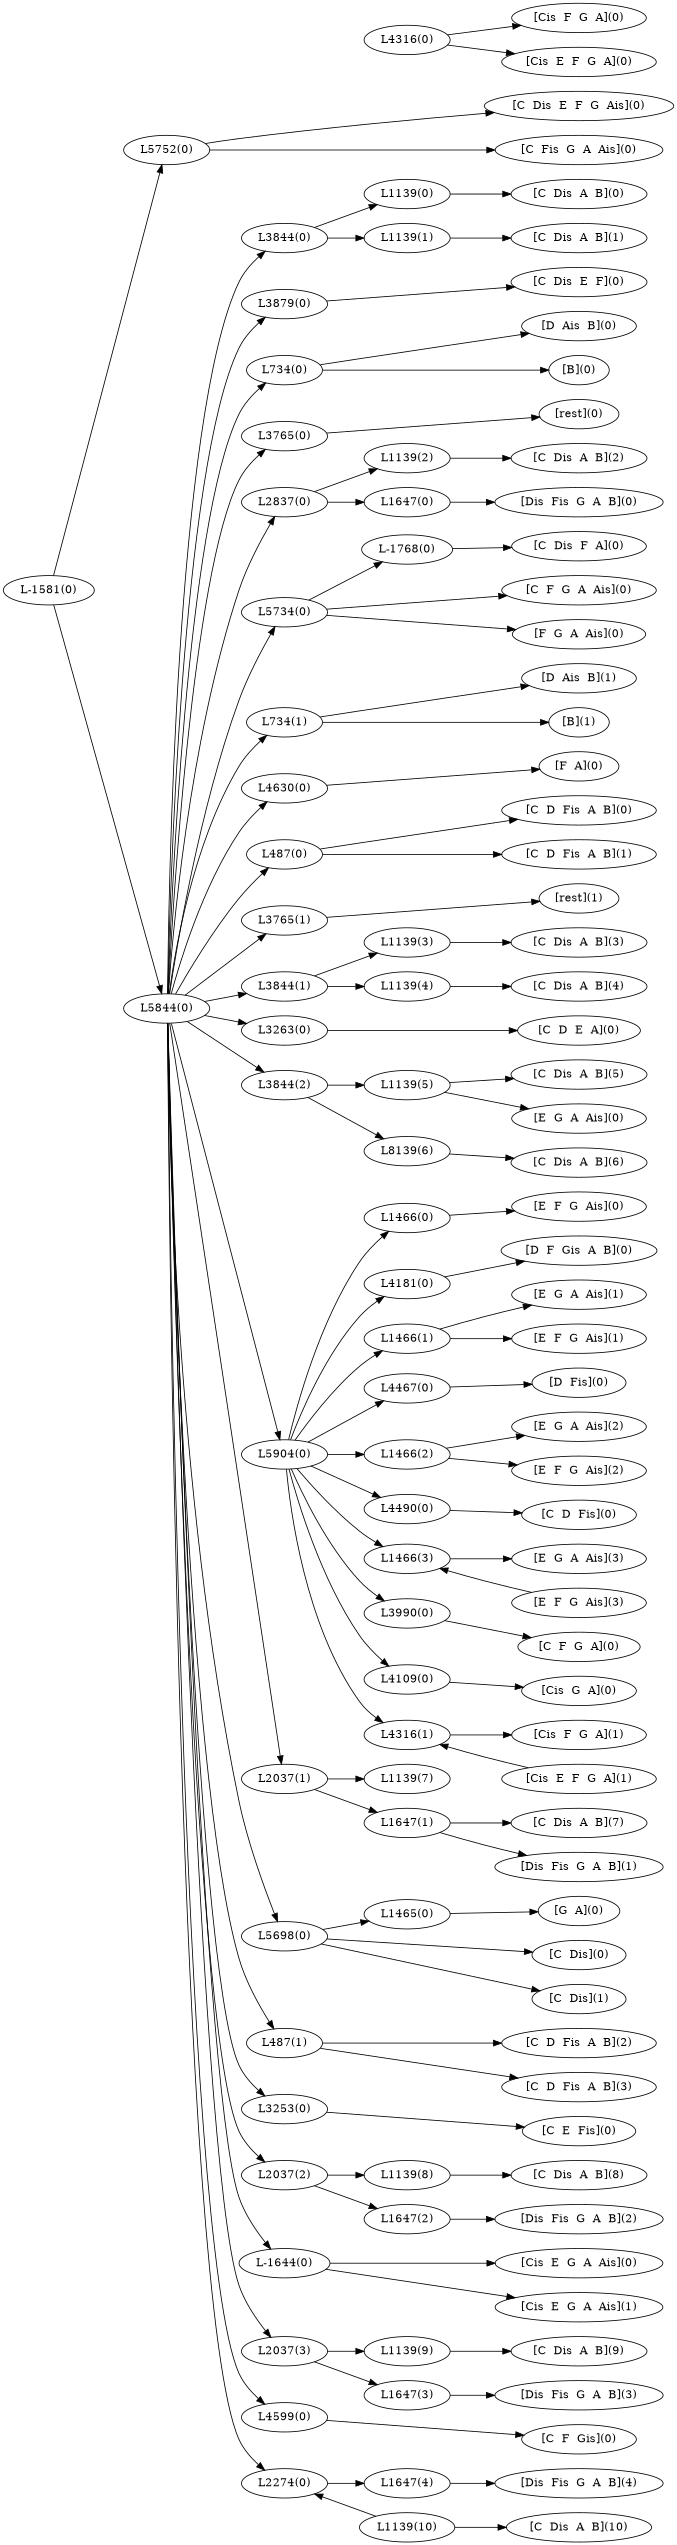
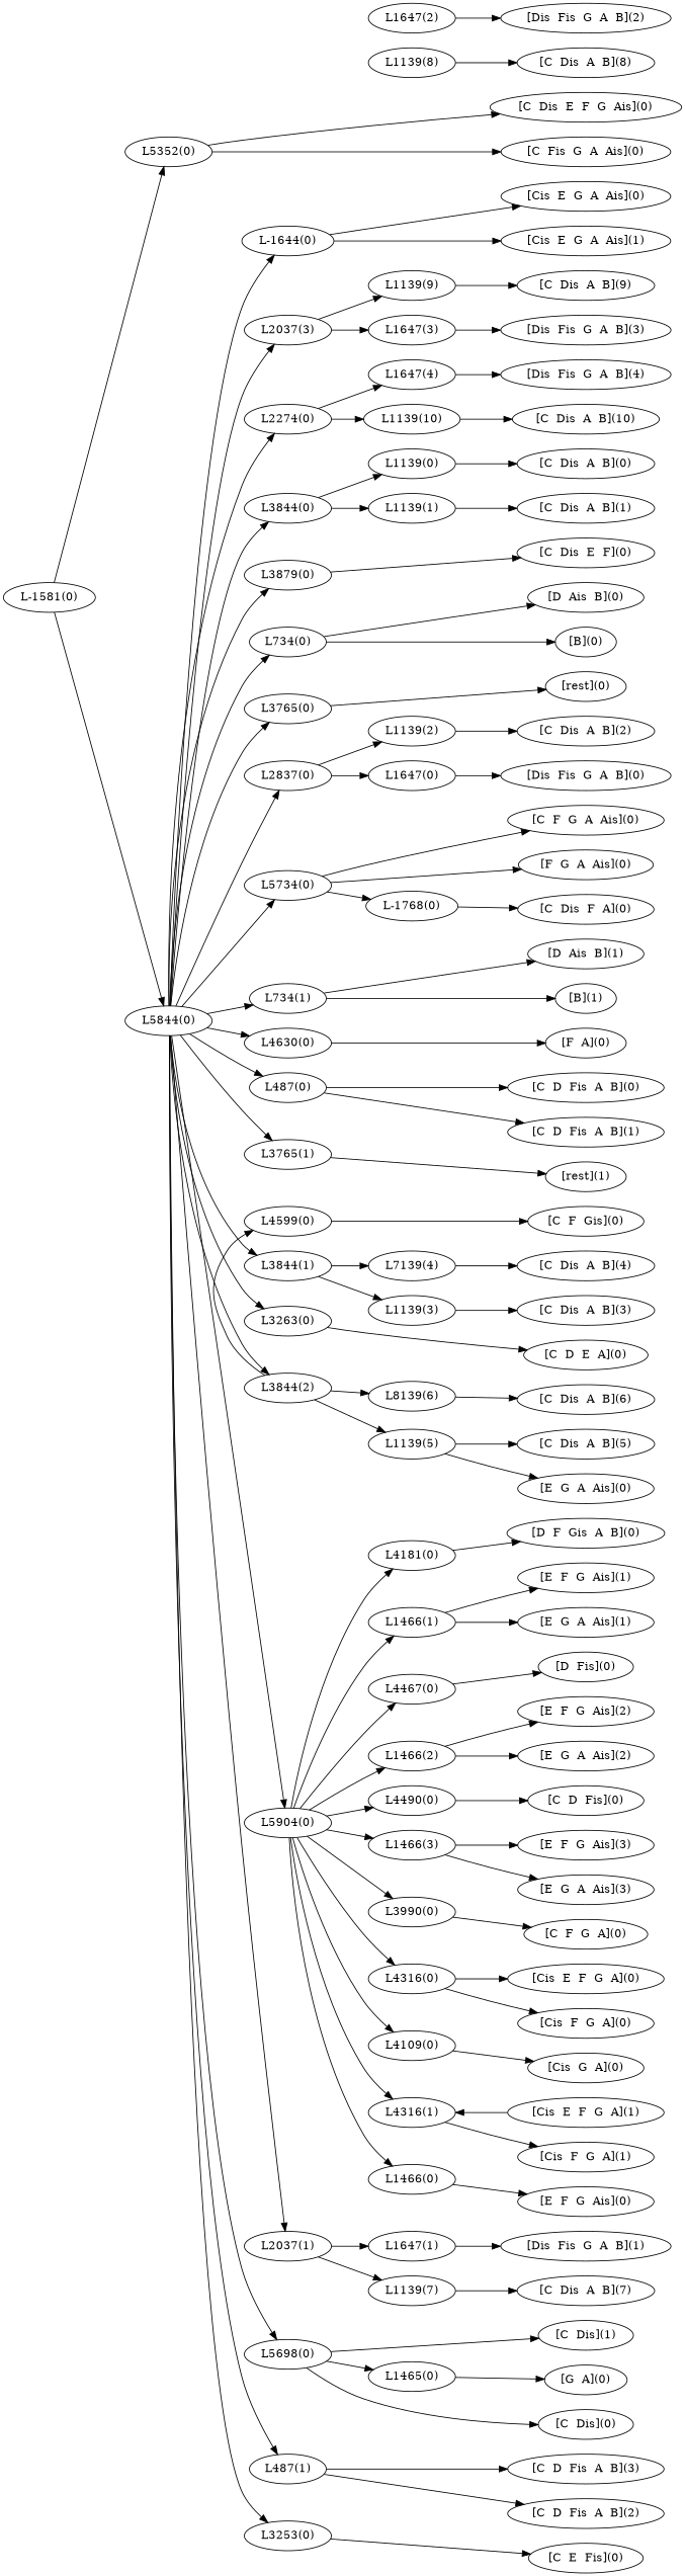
  digraph {
    rankdir=LR
    "L-1581(0)"
-   "L5752(0)"
+   "L5752(0)" [label="L5352(0)"]
    "L5844(0)"
    "L3844(0)"
    "L3879(0)"
    "L734(0)"
    "L3765(0)"
    n8 [label="L2837(0)"]
    "L5734(0)"
    "L734(1)"
    "L4630(0)"
    "L487(0)"
    "L3765(1)"
    "L3844(1)"
    "L3263(0)"
    "L3844(2)"
    "L5904(0)"
    "L2037(1)"
    "L5698(0)"
    "L487(1)"
    "L3253(0)"
-   "L2037(2)"
    "L-1644(0)"
    "L2037(3)"
    "L4599(0)"
    "L2274(0)"
    "L1139(0)"
    "L1139(1)"
    "L1139(2)"
    "L1647(0)"
    "L-1768(0)"
    "L1139(3)"
-   "L1139(4)"
+   "L1139(4)" [label="L7139(4)"]
    "L1139(5)"
    n35 [label="L8139(6)"]
    "L1466(0)"
    "L4181(0)"
    "L1466(1)"
    "L4467(0)"
    "L1466(2)"
    "L4490(0)"
    "L1466(3)"
    "L3990(0)"
    "L4316(0)"
    "L4109(0)"
    "L4316(1)"
    "L1139(7)"
    "L1647(1)"
    "L1465(0)"
    "L1139(8)"
    "L1647(2)"
    "L1139(9)"
    "L1647(3)"
    "L1647(4)"
    "L1139(10)"
    "[C  Dis  E  F  G  Ais](0)"
    "[C  Fis  G  A  Ais](0)"
    "[C  Dis  A  B](0)"
    "[C  Dis  A  B](1)"
    "[C  Dis  E  F](0)"
    "[D  Ais  B](0)"
    "[B](0)"
    "[rest](0)"
    "[C  Dis  A  B](2)"
    "[Dis  Fis  G  A  B](0)"
    "[C  Dis  F  A](0)"
    "[C  F  G  A  Ais](0)"
    "[F  G  A  Ais](0)"
    "[D  Ais  B](1)"
    "[B](1)"
    "[F  A](0)"
    "[C  D  Fis  A  B](0)"
    "[C  D  Fis  A  B](1)"
    "[rest](1)"
    "[C  Dis  A  B](3)"
    "[C  Dis  A  B](4)"
    "[C  D  E  A](0)"
    "[C  Dis  A  B](5)"
    "[C  Dis  A  B](6)"
    "[E  G  A  Ais](0)"
    "[E  F  G  Ais](0)"
    "[D  F  Gis  A  B](0)"
    "[E  G  A  Ais](1)"
    "[E  F  G  Ais](1)"
    "[D  Fis](0)"
    "[E  G  A  Ais](2)"
    "[E  F  G  Ais](2)"
    "[C  D  Fis](0)"
    "[E  G  A  Ais](3)"
    "[E  F  G  Ais](3)"
    "[C  F  G  A](0)"
    "[Cis  F  G  A](0)"
    "[Cis  E  F  G  A](0)"
    "[Cis  G  A](0)"
    "[Cis  F  G  A](1)"
    "[Cis  E  F  G  A](1)"
    "[C  Dis  A  B](7)"
    "[Dis  Fis  G  A  B](1)"
    "[G  A](0)"
    "[C  Dis](0)"
    "[C  Dis](1)"
    "[C  D  Fis  A  B](2)"
    "[C  D  Fis  A  B](3)"
    "[C  E  Fis](0)"
    "[C  Dis  A  B](8)"
    "[Dis  Fis  G  A  B](2)"
    "[Cis  E  G  A  Ais](0)"
    "[Cis  E  G  A  Ais](1)"
    "[C  Dis  A  B](9)"
    "[Dis  Fis  G  A  B](3)"
    "[C  F  Gis](0)"
    "[Dis  Fis  G  A  B](4)"
    "[C  Dis  A  B](10)"
    subgraph sub_1 {
      rank=min
      "L-1581(0)"
    }
    subgraph sub_2 {
      rank=same
      "L5752(0)"
      "L5844(0)"
    }
    subgraph sub_3 {
      rank=same
      "L3844(0)"
      "L3879(0)"
      "L734(0)"
      "L3765(0)"
      n8
      "L5734(0)"
      "L734(1)"
      "L4630(0)"
      "L487(0)"
      "L3765(1)"
      "L3844(1)"
      "L3263(0)"
      "L3844(2)"
      "L5904(0)"
      "L2037(1)"
      "L5698(0)"
      "L487(1)"
      "L3253(0)"
-     "L2037(2)"
      "L-1644(0)"
      "L2037(3)"
      "L4599(0)"
      "L2274(0)"
    }
    subgraph sub_4 {
      rank=same
      "L1139(0)"
      "L1139(1)"
      "L1139(2)"
      "L1647(0)"
      "L-1768(0)"
      "L1139(3)"
      "L1139(4)"
      "L1139(5)"
      n35
      "L1466(0)"
      "L4181(0)"
      "L1466(1)"
      "L4467(0)"
      "L1466(2)"
      "L4490(0)"
      "L1466(3)"
      "L3990(0)"
      "L4316(0)"
      "L4109(0)"
      "L4316(1)"
      "L1139(7)"
      "L1647(1)"
      "L1465(0)"
      "L1139(8)"
      "L1647(2)"
      "L1139(9)"
      "L1647(3)"
      "L1647(4)"
      "L1139(10)"
    }
    subgraph sub_5 {
      rank=max
      "[C  Dis  E  F  G  Ais](0)"
      "[C  Fis  G  A  Ais](0)"
      "[C  Dis  A  B](0)"
      "[C  Dis  A  B](1)"
      "[C  Dis  E  F](0)"
      "[D  Ais  B](0)"
      "[B](0)"
      "[rest](0)"
      "[C  Dis  A  B](2)"
      "[Dis  Fis  G  A  B](0)"
      "[C  Dis  F  A](0)"
      "[C  F  G  A  Ais](0)"
      "[F  G  A  Ais](0)"
      "[D  Ais  B](1)"
      "[B](1)"
      "[F  A](0)"
      "[C  D  Fis  A  B](0)"
      "[C  D  Fis  A  B](1)"
      "[rest](1)"
      "[C  Dis  A  B](3)"
      "[C  Dis  A  B](4)"
      "[C  D  E  A](0)"
      "[C  Dis  A  B](5)"
      "[C  Dis  A  B](6)"
      "[E  G  A  Ais](0)"
      "[E  F  G  Ais](0)"
      "[D  F  Gis  A  B](0)"
      "[E  G  A  Ais](1)"
      "[E  F  G  Ais](1)"
      "[D  Fis](0)"
      "[E  G  A  Ais](2)"
      "[E  F  G  Ais](2)"
      "[C  D  Fis](0)"
      "[E  G  A  Ais](3)"
      "[E  F  G  Ais](3)"
      "[C  F  G  A](0)"
      "[Cis  F  G  A](0)"
      "[Cis  E  F  G  A](0)"
      "[Cis  G  A](0)"
      "[Cis  F  G  A](1)"
      "[Cis  E  F  G  A](1)"
      "[C  Dis  A  B](7)"
      "[Dis  Fis  G  A  B](1)"
      "[G  A](0)"
      "[C  Dis](0)"
      "[C  Dis](1)"
      "[C  D  Fis  A  B](2)"
      "[C  D  Fis  A  B](3)"
      "[C  E  Fis](0)"
      "[C  Dis  A  B](8)"
      "[Dis  Fis  G  A  B](2)"
      "[Cis  E  G  A  Ais](0)"
      "[Cis  E  G  A  Ais](1)"
      "[C  Dis  A  B](9)"
      "[Dis  Fis  G  A  B](3)"
      "[C  F  Gis](0)"
      "[Dis  Fis  G  A  B](4)"
      "[C  Dis  A  B](10)"
    }
    "L-1581(0)" -> "L5752(0)"
    "L-1581(0)" -> "L5844(0)"
    "L5752(0)" -> "[C  Dis  E  F  G  Ais](0)"
    "L5752(0)" -> "[C  Fis  G  A  Ais](0)"
    "L5844(0)" -> "L3844(0)"
    "L5844(0)" -> "L3879(0)"
    "L5844(0)" -> "L734(0)"
    "L5844(0)" -> "L3765(0)"
    "L5844(0)" -> n8
    "L5844(0)" -> "L5734(0)"
    "L5844(0)" -> "L734(1)"
    "L5844(0)" -> "L4630(0)"
    "L5844(0)" -> "L487(0)"
    "L5844(0)" -> "L3765(1)"
    "L5844(0)" -> "L3844(1)"
    "L5844(0)" -> "L3263(0)"
    "L5844(0)" -> "L3844(2)"
    "L5844(0)" -> "L5904(0)"
    "L5844(0)" -> "L2037(1)"
    "L5844(0)" -> "L5698(0)"
    "L5844(0)" -> "L487(1)"
    "L5844(0)" -> "L3253(0)"
-   "L5844(0)" -> "L2037(2)"
    "L5844(0)" -> "L-1644(0)"
    "L5844(0)" -> "L2037(3)"
-   "L5844(0)" -> "L4599(0)"
+   "L3844(2)" -> "L4599(0)"
    "L5844(0)" -> "L2274(0)"
    "L3844(0)" -> "L1139(0)"
    "L3844(0)" -> "L1139(1)"
    "L3879(0)" -> "[C  Dis  E  F](0)"
    "L734(0)" -> "[D  Ais  B](0)"
    "L734(0)" -> "[B](0)"
    "L3765(0)" -> "[rest](0)"
    n8 -> "L1139(2)"
    n8 -> "L1647(0)"
    "L5734(0)" -> "L-1768(0)"
    "L5734(0)" -> "[C  F  G  A  Ais](0)"
    "L5734(0)" -> "[F  G  A  Ais](0)"
    "L734(1)" -> "[D  Ais  B](1)"
    "L734(1)" -> "[B](1)"
    "L4630(0)" -> "[F  A](0)"
    "L487(0)" -> "[C  D  Fis  A  B](0)"
    "L487(0)" -> "[C  D  Fis  A  B](1)"
    "L3765(1)" -> "[rest](1)"
    "L3844(1)" -> "L1139(3)"
    "L3844(1)" -> "L1139(4)"
    "L3263(0)" -> "[C  D  E  A](0)"
    "L3844(2)" -> "L1139(5)"
    "L3844(2)" -> n35
    "L5904(0)" -> "L1466(0)"
    "L5904(0)" -> "L4181(0)"
    "L5904(0)" -> "L1466(1)"
    "L5904(0)" -> "L4467(0)"
    "L5904(0)" -> "L1466(2)"
    "L5904(0)" -> "L4490(0)"
    "L5904(0)" -> "L1466(3)"
    "L5904(0)" -> "L3990(0)"
+   "L5904(0)" -> "L4316(0)"
    "L5904(0)" -> "L4109(0)"
    "L5904(0)" -> "L4316(1)"
    "L2037(1)" -> "L1139(7)"
    "L2037(1)" -> "L1647(1)"
    "L5698(0)" -> "L1465(0)"
    "L5698(0)" -> "[C  Dis](0)"
    "L5698(0)" -> "[C  Dis](1)"
    "L487(1)" -> "[C  D  Fis  A  B](2)"
    "L487(1)" -> "[C  D  Fis  A  B](3)"
    "L3253(0)" -> "[C  E  Fis](0)"
-   "L2037(2)" -> "L1139(8)"
-   "L2037(2)" -> "L1647(2)"
    "L-1644(0)" -> "[Cis  E  G  A  Ais](0)"
    "L-1644(0)" -> "[Cis  E  G  A  Ais](1)"
    "L2037(3)" -> "L1139(9)"
    "L2037(3)" -> "L1647(3)"
    "L4599(0)" -> "[C  F  Gis](0)"
    "L2274(0)" -> "L1647(4)"
-   "L1139(10)" -> "L2274(0)"
+   "L2274(0)" -> "L1139(10)"
    "L1139(0)" -> "[C  Dis  A  B](0)"
    "L1139(1)" -> "[C  Dis  A  B](1)"
    "L1139(2)" -> "[C  Dis  A  B](2)"
    "L1647(0)" -> "[Dis  Fis  G  A  B](0)"
    "L-1768(0)" -> "[C  Dis  F  A](0)"
    "L1139(3)" -> "[C  Dis  A  B](3)"
    "L1139(4)" -> "[C  Dis  A  B](4)"
    "L1139(5)" -> "[C  Dis  A  B](5)"
    "L1139(5)" -> "[E  G  A  Ais](0)"
    n35 -> "[C  Dis  A  B](6)"
    "L1466(0)" -> "[E  F  G  Ais](0)"
    "L4181(0)" -> "[D  F  Gis  A  B](0)"
    "L1466(1)" -> "[E  G  A  Ais](1)"
    "L1466(1)" -> "[E  F  G  Ais](1)"
    "L4467(0)" -> "[D  Fis](0)"
    "L1466(2)" -> "[E  G  A  Ais](2)"
    "L1466(2)" -> "[E  F  G  Ais](2)"
    "L4490(0)" -> "[C  D  Fis](0)"
    "L1466(3)" -> "[E  G  A  Ais](3)"
-   "[E  F  G  Ais](3)" -> "L1466(3)"
+   "L1466(3)" -> "[E  F  G  Ais](3)"
    "L3990(0)" -> "[C  F  G  A](0)"
    "L4316(0)" -> "[Cis  F  G  A](0)"
    "L4316(0)" -> "[Cis  E  F  G  A](0)"
    "L4109(0)" -> "[Cis  G  A](0)"
    "L4316(1)" -> "[Cis  F  G  A](1)"
-   "L1647(1)" -> "[C  Dis  A  B](7)"
+   "L1139(7)" -> "[C  Dis  A  B](7)"
    "L1647(1)" -> "[Dis  Fis  G  A  B](1)"
    "L1465(0)" -> "[G  A](0)"
    "L1139(8)" -> "[C  Dis  A  B](8)"
    "L1647(2)" -> "[Dis  Fis  G  A  B](2)"
    "L1139(9)" -> "[C  Dis  A  B](9)"
    "L1647(3)" -> "[Dis  Fis  G  A  B](3)"
    "L1647(4)" -> "[Dis  Fis  G  A  B](4)"
    "L1139(10)" -> "[C  Dis  A  B](10)"
    "[Cis  E  F  G  A](1)" -> "L4316(1)"
  }
